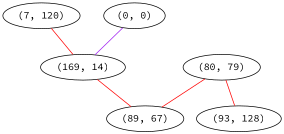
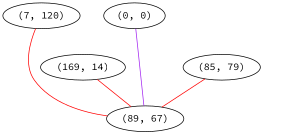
  graph {
    fontname="Source Code Pro"
    node [fontname="Source Code Pro"]
    edge [color=red fontname="Source Code Pro" weight=1]
    n1 [label="(7, 120)"]
    "(169, 14)"
    "(89, 67)"
-   "(85, 79)" [label="(80, 79)"]
-   "(93, 128)"
+   "(85, 79)"
    "(0, 0)"
-   n1 -- "(169, 14)"
+   n1 -- "(89, 67)"
    "(169, 14)" -- "(89, 67)"
    "(85, 79)" -- "(89, 67)"
-   "(85, 79)" -- "(93, 128)"
-   "(0, 0)" -- "(169, 14)" [color=purple weight=4]
+   "(0, 0)" -- "(89, 67)" [color=purple weight=4]
  }
